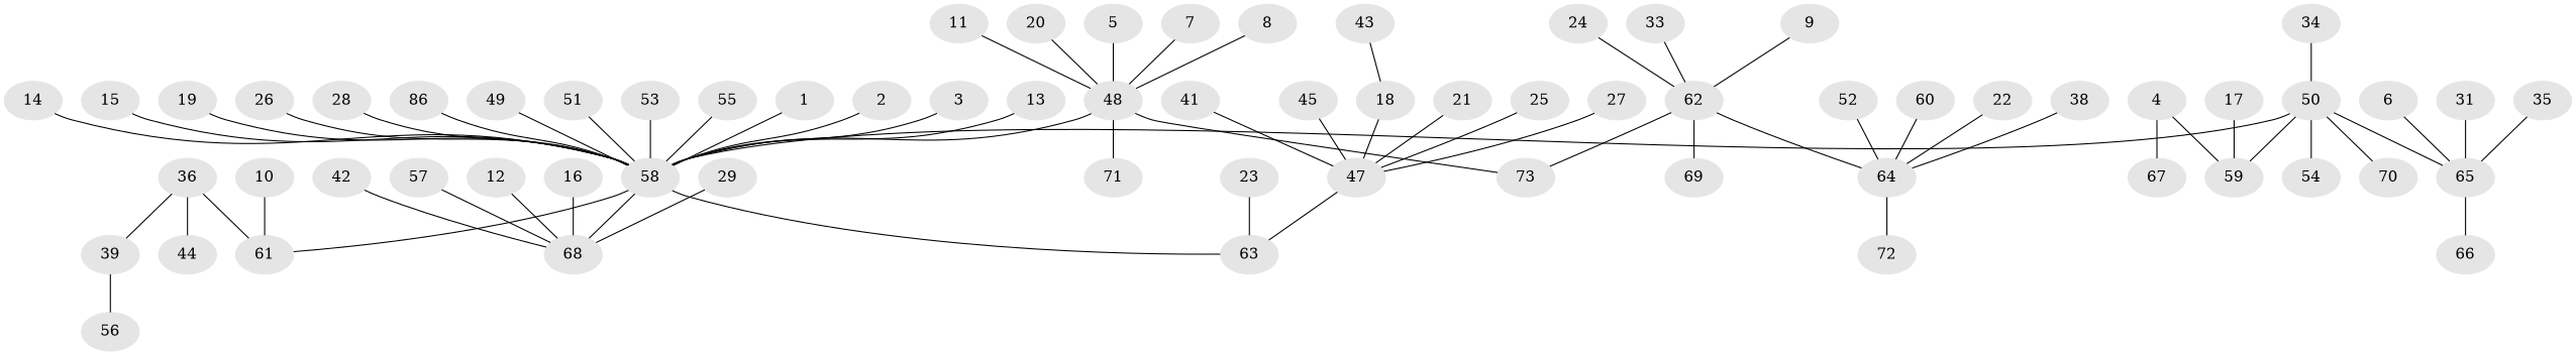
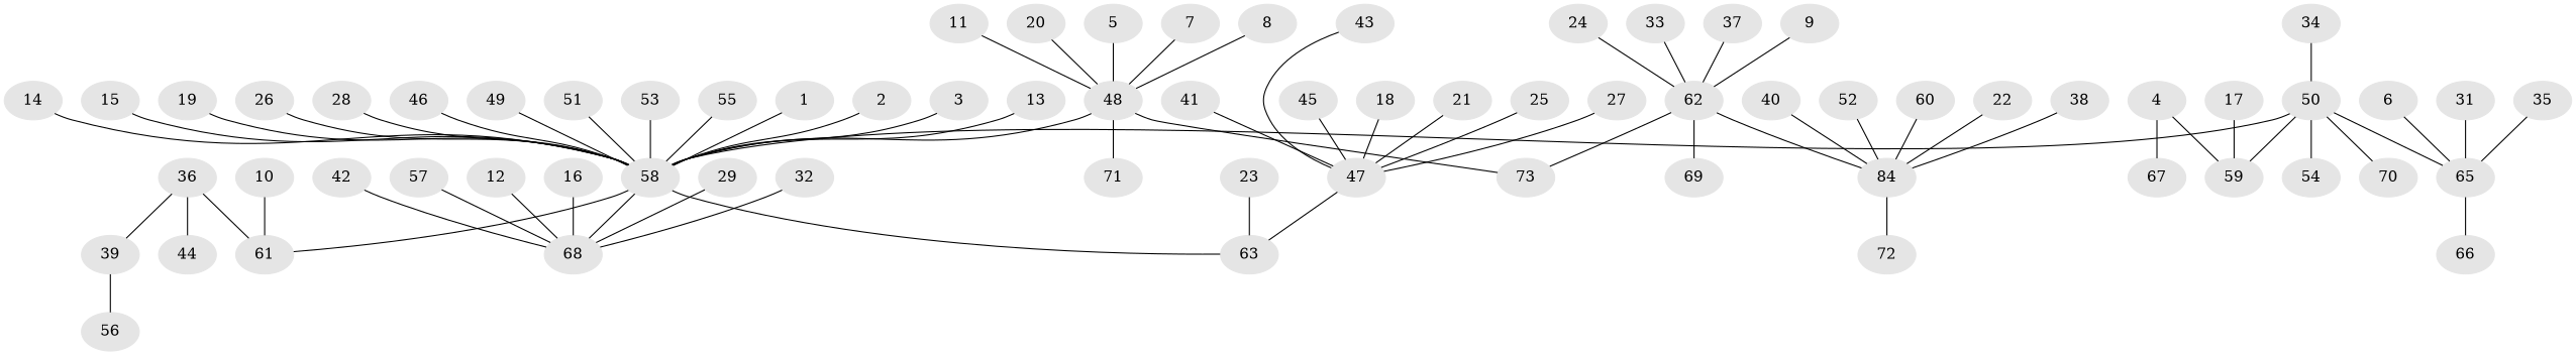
  graph {
    node [color=gray90 style=filled]
    edge [weight=1.0]
    1
    58
    61
    68
    63
    2
    3
    4
    59
    67
    5
    48
    71
    73
    6
    65
    66
    7
    8
    9
    62
-   64
+   64 [label=84]
    69
    10
    11
    12
    13
    14
    15
    16
    17
    18
    47
    19
    20
    21
    22
    72
    23
    24
    25
    26
    27
    28
    29
    31
+   32
    33
    34
    50
    54
    70
    35
    36
    39
    44
    56
+   37
    38
+   40
    41
    42
    43
    45
-   46 [label=86]
+   46
    49
    51
    52
    53
    55
    57
    60
    1 -- 58
    58 -- 61
    58 -- 68
    58 -- 63
    2 -- 58
    3 -- 58
    4 -- 59
    4 -- 67
    5 -- 48
    48 -- 58
    48 -- 71
    48 -- 73
    6 -- 65
    65 -- 66
    7 -- 48
    8 -- 48
    9 -- 62
    62 -- 73
    62 -- 64
    62 -- 69
    64 -- 72
    10 -- 61
    11 -- 48
    12 -- 68
    13 -- 58
    14 -- 58
    15 -- 58
    16 -- 68
    17 -- 59
    18 -- 47
    47 -- 63
    19 -- 58
    20 -- 48
    21 -- 47
    22 -- 64
    23 -- 63
    24 -- 62
    25 -- 47
    26 -- 58
    27 -- 47
    28 -- 58
    29 -- 68
    31 -- 65
+   32 -- 68
    33 -- 62
    34 -- 50
    50 -- 58
    50 -- 59
    50 -- 65
    50 -- 54
    50 -- 70
    35 -- 65
    36 -- 61
    36 -- 39
    36 -- 44
    39 -- 56
+   37 -- 62
    38 -- 64
+   40 -- 64
    41 -- 47
    42 -- 68
-   43 -- 18
+   43 -- 47
    45 -- 47
    46 -- 58
    49 -- 58
    51 -- 58
    52 -- 64
    53 -- 58
    55 -- 58
    57 -- 68
    60 -- 64
  }
